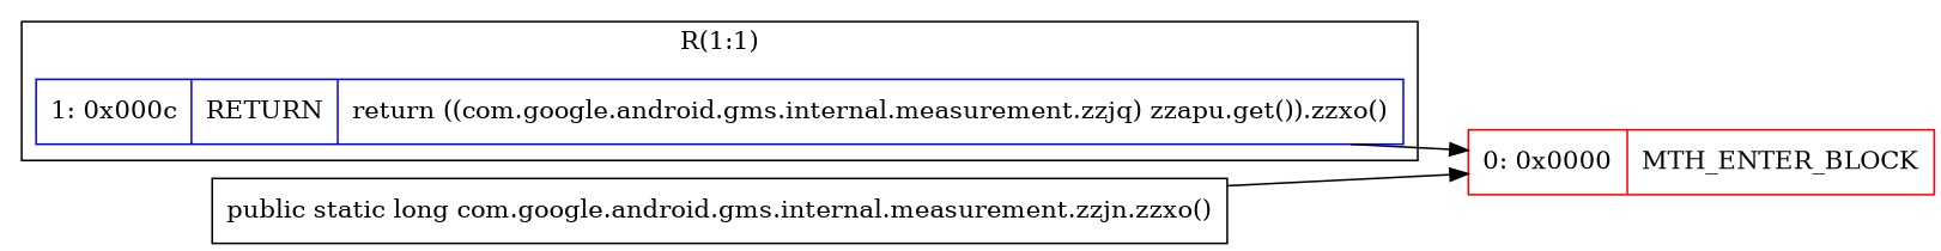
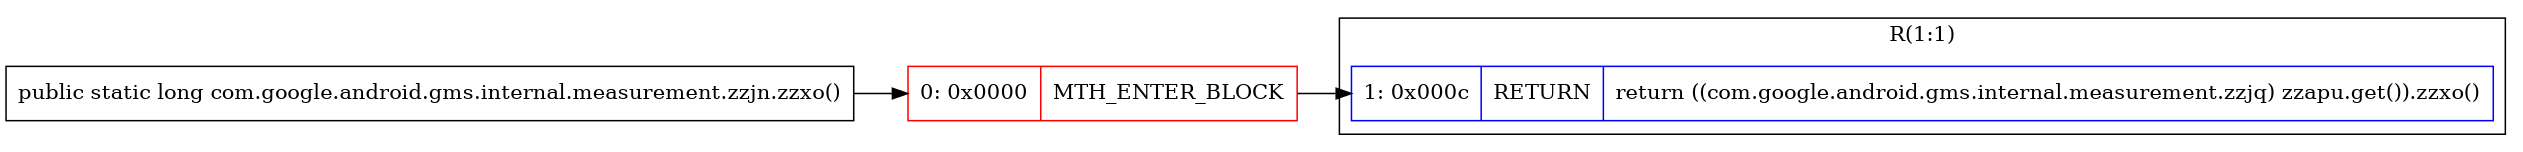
  digraph {
    rankdir=LR
    node [shape=record]
    n1 [color=blue label="{1\:\ 0x000c|RETURN\l|return ((com.google.android.gms.internal.measurement.zzjq) zzapu.get()).zzxo()\l}"]
    n2 [color=red label="{0\:\ 0x0000|MTH_ENTER_BLOCK\l}"]
    n3 [label="{public static long com.google.android.gms.internal.measurement.zzjn.zzxo() }"]
    subgraph cluster_1 {
      label="R(1:1)"
      n1
    }
-   n1 -> n2
+   n2 -> n1
    n3 -> n2
  }
